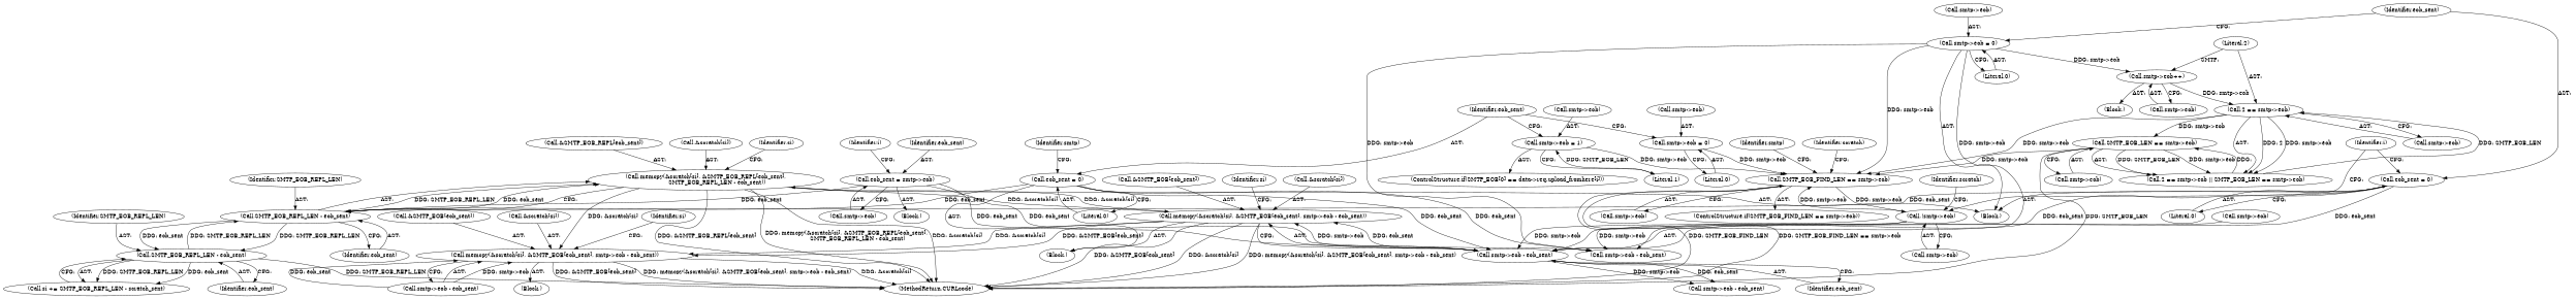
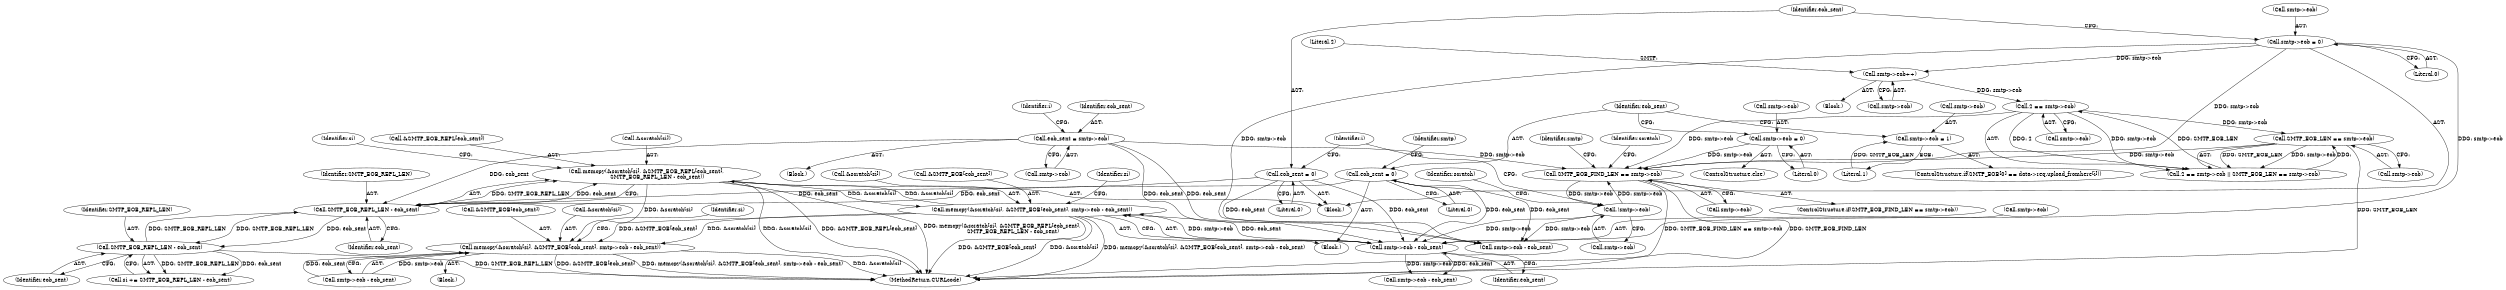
  digraph {
    n1 [label="(Call,memcpy(&scratch[si], &SMTP_EOB_REPL[eob_sent],\n             SMTP_EOB_REPL_LEN - eob_sent))"]
    n2 [label="(Call,memcpy(&scratch[si], &SMTP_EOB[eob_sent], smtp->eob - eob_sent))"]
    n3 [label="(Call,SMTP_EOB_REPL_LEN - eob_sent)"]
    n4 [label="(Call,memcpy(&scratch[si], &SMTP_EOB[eob_sent], smtp->eob - eob_sent))"]
    n5 [label="(Block,)"]
    n6 [label="(MethodReturn,CURLcode)"]
    n7 [label="(Call,smtp->eob - eob_sent)"]
    n8 [label="(Block,)"]
    n9 [label="(Call,SMTP_EOB_REPL_LEN - eob_sent)"]
    n10 [label="(Identifier,eob_sent)"]
    n11 [label="(Call,smtp->eob - eob_sent)"]
    n12 [label="(Block,)"]
    n13 [label="(Identifier,eob_sent)"]
    n14 [label="(Call,smtp->eob - eob_sent)"]
    n15 [label="(Identifier,eob_sent)"]
-   n16 [label="(Call,si += SMTP_EOB_REPL_LEN - scratch_sent)"]
+   n16 [label="(Call,si += SMTP_EOB_REPL_LEN - eob_sent)"]
    n17 [label="(Call,eob_sent = smtp->eob)"]
    n18 [label="(Call,smtp->eob)"]
    n19 [label="(Call,smtp->eob - eob_sent)"]
    n20 [label="(Block,)"]
    n21 [label="(Call,eob_sent = 0)"]
    n22 [label="(Literal,0)"]
    n23 [label="(Call,eob_sent = 0)"]
    n24 [label="(Literal,0)"]
    n25 [label="(Call,smtp->eob = 0)"]
    n26 [label="(Call,SMTP_EOB_FIND_LEN == smtp->eob)"]
    n27 [label="(Call,smtp->eob++)"]
    n28 [label="(Literal,0)"]
    n29 [label="(Call,!smtp->eob)"]
    n30 [label="(Call,smtp->eob)"]
    n31 [label="(ControlStructure,if(SMTP_EOB_FIND_LEN == smtp->eob))"]
    n32 [label="(Call,2 == smtp->eob)"]
    n33 [label="(Call,smtp->eob)"]
    n34 [label="(Block,)"]
    n35 [label="(Call,smtp->eob)"]
    n36 [label="(Call,smtp->eob = 0)"]
+   n37 [label="(ControlStructure,else)"]
    n38 [label="(Literal,0)"]
    n39 [label="(Call,SMTP_EOB_LEN == smtp->eob)"]
    n40 [label="(Call,smtp->eob)"]
    n41 [label="(Call,2 == smtp->eob || SMTP_EOB_LEN == smtp->eob)"]
    n42 [label="(Call,smtp->eob)"]
    n43 [label="(Call,smtp->eob = 1)"]
    n44 [label="(ControlStructure,if(SMTP_EOB[0] == data->req.upload_fromhere[i]))"]
    n45 [label="(Literal,1)"]
    n46 [label="(Identifier,si)"]
    n47 [label="(Call,&SMTP_EOB[eob_sent])"]
    n48 [label="(Call,smtp->eob)"]
    n49 [label="(Identifier,smtp)"]
    n50 [label="(Identifier,SMTP_EOB_REPL_LEN)"]
    n51 [label="(Call,&scratch[si])"]
    n52 [label="(Call,smtp->eob)"]
    n53 [label="(Call,&SMTP_EOB_REPL[eob_sent])"]
    n54 [label="(Identifier,scratch)"]
    n55 [label="(Call,&scratch[si])"]
    n56 [label="(Identifier,i)"]
    n57 [label="(Identifier,SMTP_EOB_REPL_LEN)"]
    n58 [label="(Call,smtp->eob)"]
    n59 [label="(Identifier,eob_sent)"]
    n60 [label="(Identifier,i)"]
    n61 [label="(Identifier,scratch)"]
    n62 [label="(Literal,2)"]
    n63 [label="(Call,smtp->eob)"]
    n64 [label="(Call,&scratch[si])"]
    n65 [label="(Identifier,eob_sent)"]
    n66 [label="(Identifier,smtp)"]
    n67 [label="(Call,&SMTP_EOB[eob_sent])"]
    n68 [label="(Identifier,si)"]
    n69 [label="(Identifier,eob_sent)"]
    n70 [label="(Identifier,si)"]
    n1 -> n2 [label="DDG: &scratch[si]"]
    n1 -> n3 [label="CFG: "]
    n1 -> n4 [label="DDG: &scratch[si]"]
    n1 -> n5 [label="AST: "]
    n1 -> n6 [label="DDG: &SMTP_EOB_REPL[eob_sent]"]
    n1 -> n6 [label="DDG: memcpy(&scratch[si], &SMTP_EOB_REPL[eob_sent],\n             SMTP_EOB_REPL_LEN - eob_sent)"]
    n1 -> n6 [label="DDG: &scratch[si]"]
    n2 -> n1 [label="DDG: &scratch[si]"]
    n2 -> n4 [label="DDG: &scratch[si]"]
    n2 -> n4 [label="DDG: &SMTP_EOB[eob_sent]"]
    n2 -> n6 [label="DDG: &SMTP_EOB[eob_sent]"]
    n2 -> n6 [label="DDG: &scratch[si]"]
    n2 -> n6 [label="DDG: memcpy(&scratch[si], &SMTP_EOB[eob_sent], smtp->eob - eob_sent)"]
    n2 -> n7 [label="CFG: "]
    n2 -> n8 [label="AST: "]
    n3 -> n1 [label="AST: "]
    n3 -> n1 [label="DDG: SMTP_EOB_REPL_LEN"]
    n3 -> n1 [label="DDG: eob_sent"]
    n3 -> n9 [label="DDG: SMTP_EOB_REPL_LEN"]
    n3 -> n9 [label="DDG: eob_sent"]
    n3 -> n10 [label="CFG: "]
    n4 -> n6 [label="DDG: &scratch[si]"]
    n4 -> n6 [label="DDG: &SMTP_EOB[eob_sent]"]
    n4 -> n6 [label="DDG: memcpy(&scratch[si], &SMTP_EOB[eob_sent], smtp->eob - eob_sent)"]
    n4 -> n11 [label="CFG: "]
    n4 -> n12 [label="AST: "]
    n7 -> n2 [label="AST: "]
    n7 -> n2 [label="DDG: smtp->eob"]
    n7 -> n2 [label="DDG: eob_sent"]
    n7 -> n13 [label="CFG: "]
    n7 -> n14 [label="DDG: smtp->eob"]
    n7 -> n14 [label="DDG: eob_sent"]
    n9 -> n3 [label="DDG: SMTP_EOB_REPL_LEN"]
    n9 -> n6 [label="DDG: SMTP_EOB_REPL_LEN"]
    n9 -> n15 [label="CFG: "]
    n9 -> n16 [label="AST: "]
    n9 -> n16 [label="DDG: SMTP_EOB_REPL_LEN"]
    n9 -> n16 [label="DDG: eob_sent"]
    n10 -> n3 [label="AST: "]
    n11 -> n4 [label="AST: "]
    n11 -> n4 [label="DDG: smtp->eob"]
    n11 -> n4 [label="DDG: eob_sent"]
    n13 -> n7 [label="AST: "]
    n15 -> n9 [label="AST: "]
    n16 -> n9 [label="CFG: "]
    n17 -> n3 [label="DDG: eob_sent"]
    n17 -> n7 [label="DDG: eob_sent"]
    n17 -> n18 [label="CFG: "]
    n17 -> n19 [label="DDG: eob_sent"]
    n17 -> n20 [label="AST: "]
    n18 -> n17 [label="AST: "]
    n21 -> n3 [label="DDG: eob_sent"]
    n21 -> n5 [label="AST: "]
    n21 -> n7 [label="DDG: eob_sent"]
    n21 -> n19 [label="DDG: eob_sent"]
    n21 -> n22 [label="CFG: "]
    n22 -> n21 [label="AST: "]
    n23 -> n3 [label="DDG: eob_sent"]
    n23 -> n7 [label="DDG: eob_sent"]
    n23 -> n8 [label="AST: "]
    n23 -> n19 [label="DDG: eob_sent"]
    n23 -> n24 [label="CFG: "]
    n24 -> n23 [label="AST: "]
    n25 -> n5 [label="AST: "]
    n25 -> n7 [label="DDG: smtp->eob"]
    n25 -> n19 [label="DDG: smtp->eob"]
    n25 -> n26 [label="DDG: smtp->eob"]
    n25 -> n27 [label="DDG: smtp->eob"]
    n25 -> n28 [label="CFG: "]
    n26 -> n6 [label="DDG: SMTP_EOB_FIND_LEN == smtp->eob"]
    n26 -> n6 [label="DDG: SMTP_EOB_FIND_LEN"]
    n26 -> n29 [label="DDG: smtp->eob"]
    n26 -> n30 [label="CFG: "]
    n26 -> n31 [label="AST: "]
    n27 -> n32 [label="DDG: smtp->eob"]
    n27 -> n33 [label="CFG: "]
    n27 -> n34 [label="AST: "]
    n28 -> n25 [label="AST: "]
    n29 -> n7 [label="DDG: smtp->eob"]
    n29 -> n19 [label="DDG: smtp->eob"]
    n29 -> n26 [label="DDG: smtp->eob"]
    n29 -> n35 [label="CFG: "]
    n30 -> n26 [label="AST: "]
    n32 -> n26 [label="DDG: smtp->eob"]
    n32 -> n39 [label="DDG: smtp->eob"]
    n32 -> n40 [label="CFG: "]
    n32 -> n41 [label="AST: "]
    n32 -> n41 [label="DDG: 2"]
    n32 -> n41 [label="DDG: smtp->eob"]
    n33 -> n27 [label="AST: "]
    n35 -> n29 [label="AST: "]
    n36 -> n26 [label="DDG: smtp->eob"]
+   n36 -> n37 [label="AST: "]
    n36 -> n38 [label="CFG: "]
    n38 -> n36 [label="AST: "]
    n39 -> n6 [label="DDG: SMTP_EOB_LEN"]
    n39 -> n26 [label="DDG: smtp->eob"]
    n39 -> n41 [label="AST: "]
    n39 -> n41 [label="DDG: SMTP_EOB_LEN"]
    n39 -> n41 [label="DDG: smtp->eob"]
    n39 -> n42 [label="CFG: "]
    n40 -> n32 [label="AST: "]
    n41 -> n32 [label="DDG: SMTP_EOB_LEN"]
    n41 -> n39 [label="DDG: "]
    n42 -> n39 [label="AST: "]
-   n43 -> n26 [label="DDG: smtp->eob"]
+   n17 -> n26 [label="DDG: smtp->eob"]
    n43 -> n44 [label="AST: "]
-   n43 -> n45 [label="CFG: "]
+   n43 -> n45 [label="EOB: "]
    n45 -> n43 [label="DDG: SMTP_EOB_LEN"]
    n46 -> n4 [label="CFG: "]
    n47 -> n4 [label="AST: "]
    n48 -> n7 [label="AST: "]
    n49 -> n26 [label="CFG: "]
    n50 -> n9 [label="AST: "]
    n51 -> n2 [label="AST: "]
    n52 -> n25 [label="AST: "]
    n53 -> n1 [label="AST: "]
    n54 -> n26 [label="CFG: "]
    n55 -> n1 [label="AST: "]
    n56 -> n21 [label="CFG: "]
    n56 -> n29 [label="CFG: "]
    n57 -> n3 [label="AST: "]
    n58 -> n36 [label="AST: "]
    n59 -> n21 [label="AST: "]
    n59 -> n25 [label="CFG: "]
    n60 -> n17 [label="CFG: "]
    n61 -> n29 [label="CFG: "]
    n62 -> n27 [label="SMTP: "]
-   n62 -> n32 [label="AST: "]
    n63 -> n43 [label="AST: "]
    n64 -> n4 [label="AST: "]
    n65 -> n17 [label="AST: "]
    n66 -> n23 [label="CFG: "]
    n67 -> n2 [label="AST: "]
    n68 -> n2 [label="CFG: "]
    n69 -> n23 [label="AST: "]
    n69 -> n36 [label="CFG: "]
    n69 -> n43 [label="CFG: "]
    n70 -> n1 [label="CFG: "]
  }
